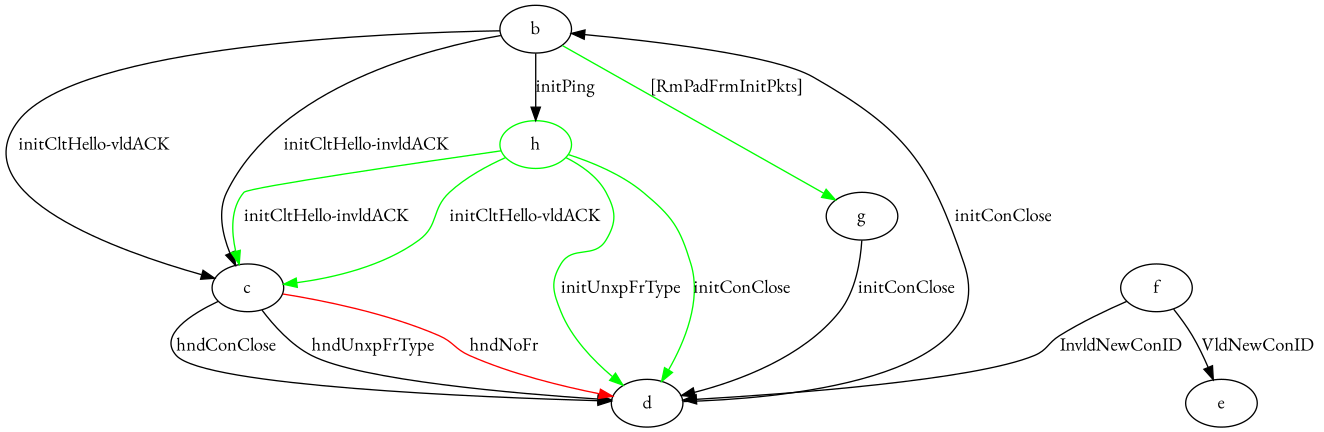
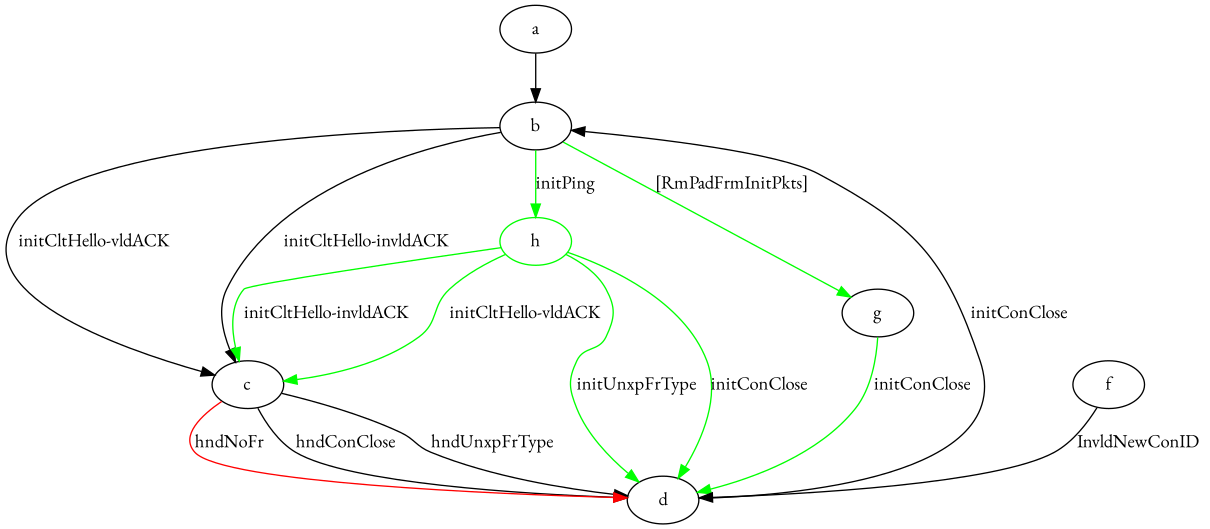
  digraph {
    fontname="EB Garamond"
    node [fontname="EB Garamond"]
    edge [fontname="EB Garamond"]
+   a
    b
    c
    g
    h [color=green]
    d
    f
-   e
+   a -> b
    b -> c [label="initCltHello-vldACK "]
    b -> c [label="initCltHello-invldACK "]
    b -> g [color=green label="[RmPadFrmInitPkts] "]
-   b -> h [color=black label="initPing "]
+   b -> h [color=green label="initPing "]
    c -> d [label="hndConClose "]
    c -> d [label="hndUnxpFrType "]
    c -> d [color=red label="hndNoFr "]
-   g -> d [label="initConClose "]
+   g -> d [label="initConClose " color=green]
    h -> c [color=green label="initCltHello-vldACK "]
    h -> c [color=green label="initCltHello-invldACK "]
    h -> d [color=green label="initConClose "]
    h -> d [color=green label="initUnxpFrType "]
    d -> b [label="initConClose "]
    f -> d [color=black label="InvldNewConID "]
-   f -> e [label="VldNewConID "]
  }
